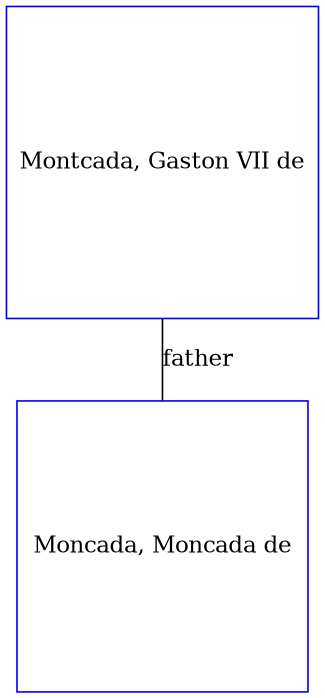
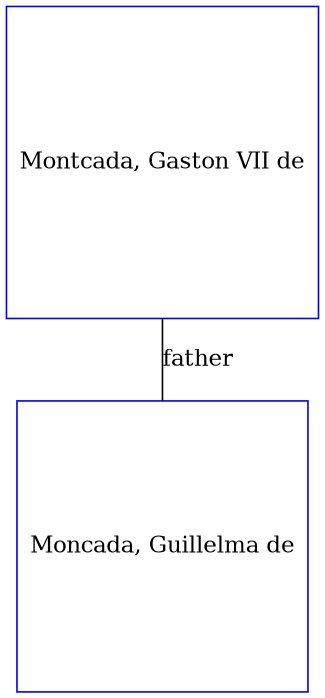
  digraph {
    node [color=blue regular=1 shape=box]
-   n1 [label="Moncada, Moncada de"]
+   n1 [label="Moncada, Guillelma de"]
    n2 [label="Montcada, Gaston VII de"]
    n2 -> n1 [arrowsize=0.0 dir=none label=father]
  }
